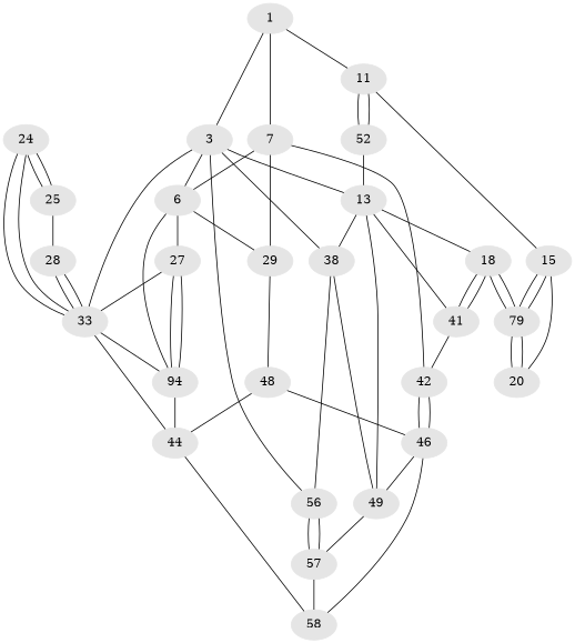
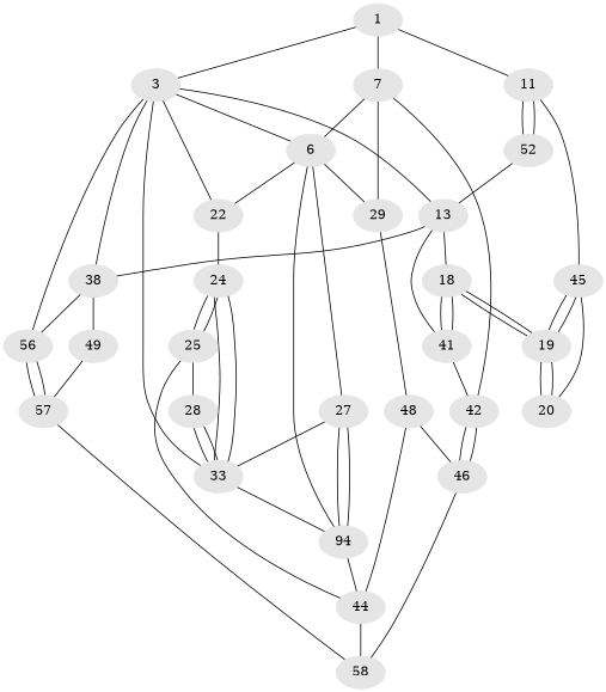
  graph {
    node [color=gray90 style=filled]
    1 [super="+6+2"]
    3 [super="+37+4"]
    7 [super="+8+21"]
    11
    n5 [label=6 super="+23+10"]
    13 [super="+17+14"]
+   22
    33 [super="+36"]
    38 [super="+53"]
    56
    29 [super="+32"]
    42
    n13 [label=52]
-   15 [super="+16"]
+   15 [super="+16" label=45]
    27
    n16 [label=94 super="+35"]
    18
    41
    49 [super="+50"]
    24
    44 [super="+51"]
    57
    n23 [label=48 super="+48"]
    46 [super="+47"]
    20
-   19 [label=79]
+   19
    25
    28
    58
    1 -- 3
    1 -- 7
    1 -- 11
    3 -- n5
    3 -- 13
+   3 -- 22
    3 -- 33 [weight=2]
    3 -- 38
    3 -- 56
    7 -- n5
    7 -- 29 [weight=2]
    7 -- 42
    11 -- n13
    11 -- n13
    11 -- 15
+   n5 -- 22
    n5 -- 29
    n5 -- 27
    n5 -- n16
    13 -- 38
    13 -- 18
    13 -- 41
-   13 -- 49
+   22 -- 24
    33 -- n16
-   33 -- 44
+   25 -- 44
    38 -- 56
    38 -- 49
    56 -- 57
    56 -- 57
    29 -- n23
    42 -- 46
    42 -- 46
    n13 -- 13
    15 -- 20
    15 -- 19
    15 -- 19
    27 -- 33
    27 -- n16
    27 -- n16
    n16 -- 44
    18 -- 41
    18 -- 41
    18 -- 19
    18 -- 19
    41 -- 42
    49 -- 57
    24 -- 33
    24 -- 33
    24 -- 25
    24 -- 25
    44 -- 58
    57 -- 58
    n23 -- 44 [weight=2]
    n23 -- 46
-   46 -- 49
    46 -- 58
    19 -- 20
    19 -- 20
    25 -- 28
    28 -- 33
    28 -- 33
  }
